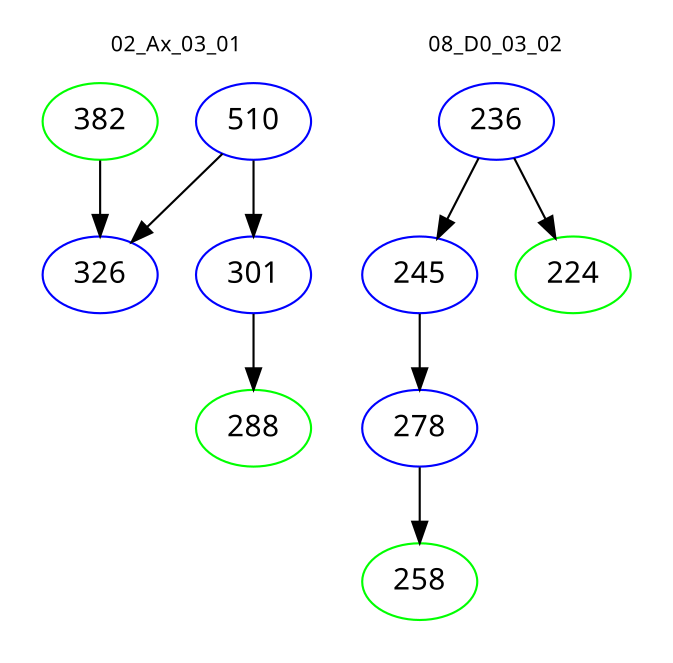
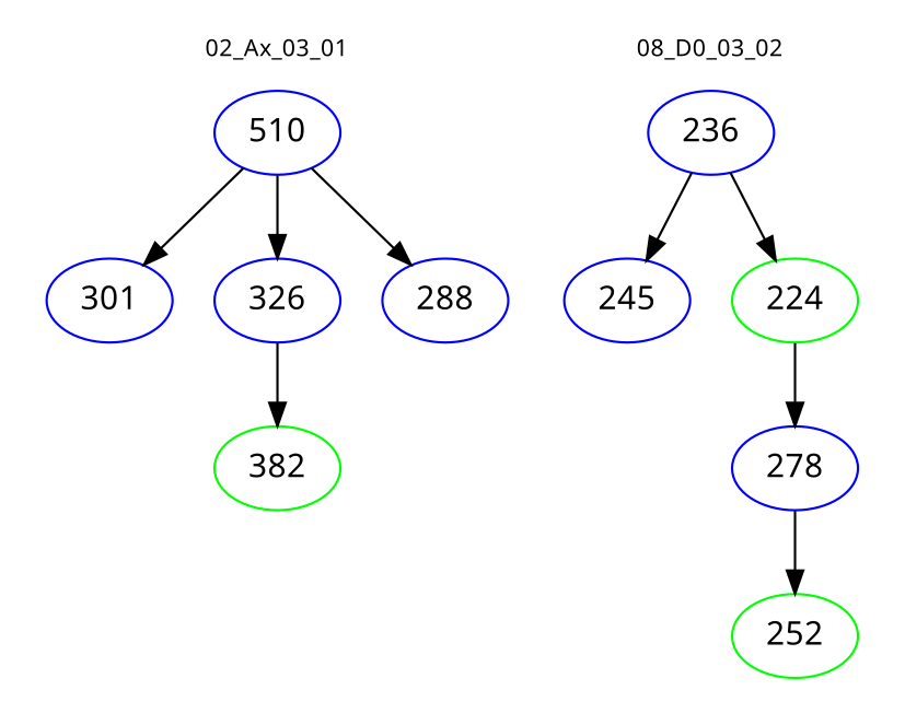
  digraph {
    fontname="Noto Sans"
    node [color=blue fontname="Noto Sans"]
    edge [color=black fontname="Noto Sans"]
    n1 [label=510]
    n2 [label=301]
    n3 [label=326]
-   n4 [color=green label=288]
+   n4 [label=288]
    n5 [color=green label=382]
    n6 [label=245]
    n7 [label=236]
    n8 [label=278]
    n9 [color=green label=224]
-   n10 [color=green label=258]
+   n10 [color=green label=252]
    subgraph cluster_1 {
      color=white
      fontsize=10
      label="02_Ax_03_01"
      n1
      n2
      n3
      n4
      n5
    }
    subgraph cluster_2 {
      color=white
      fontsize=10
      label="08_D0_03_02"
      n6
      n7
      n8
      n9
      n10
    }
    n1 -> n2
    n1 -> n3
-   n2 -> n4
-   n5 -> n3
-   n6 -> n8
+   n1 -> n4
+   n3 -> n5
+   n9 -> n8
    n7 -> n6
    n7 -> n9
    n8 -> n10
  }
